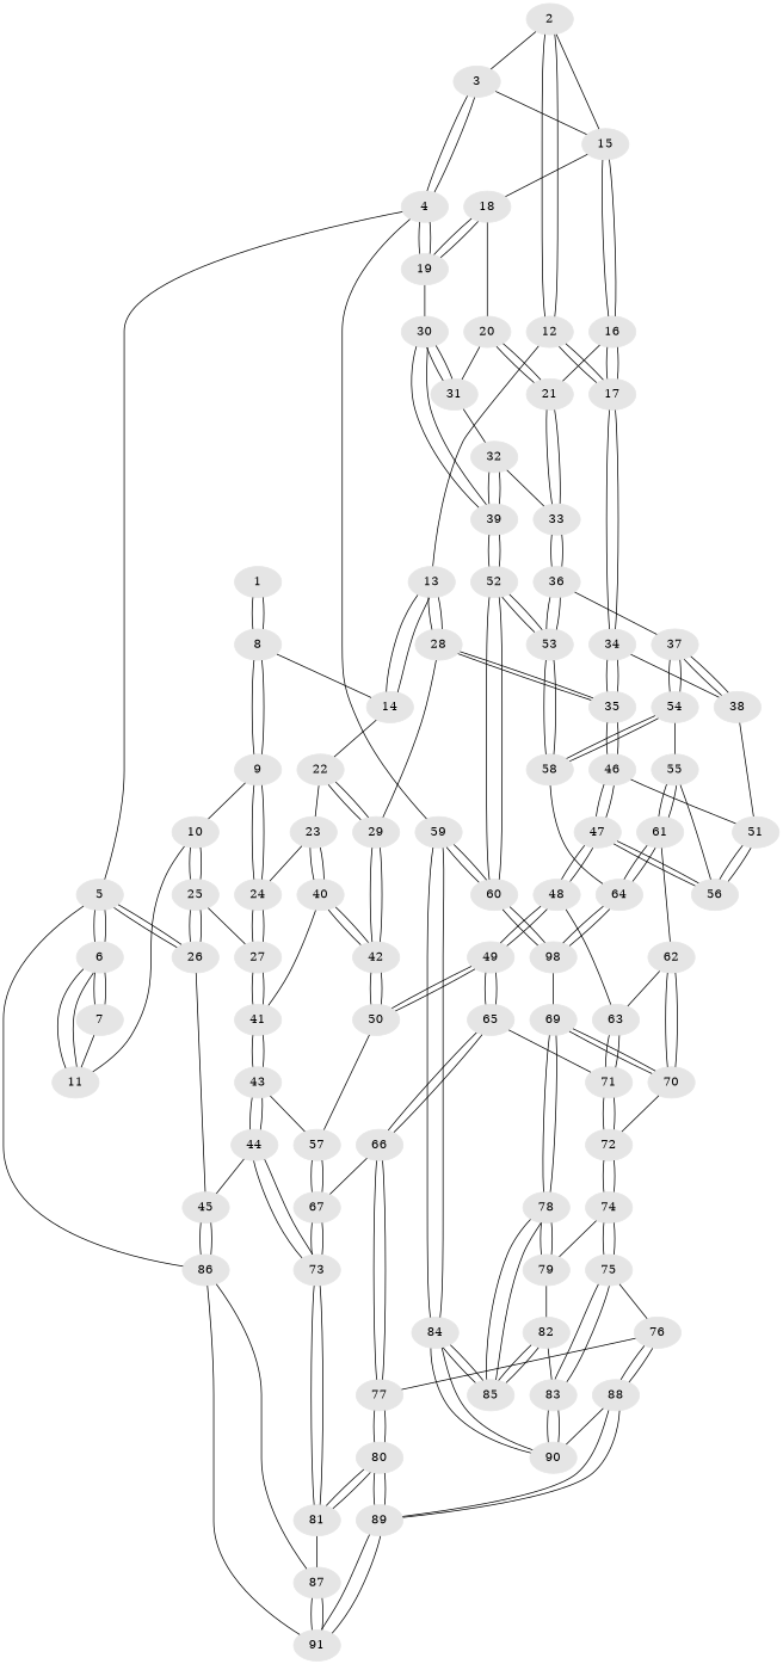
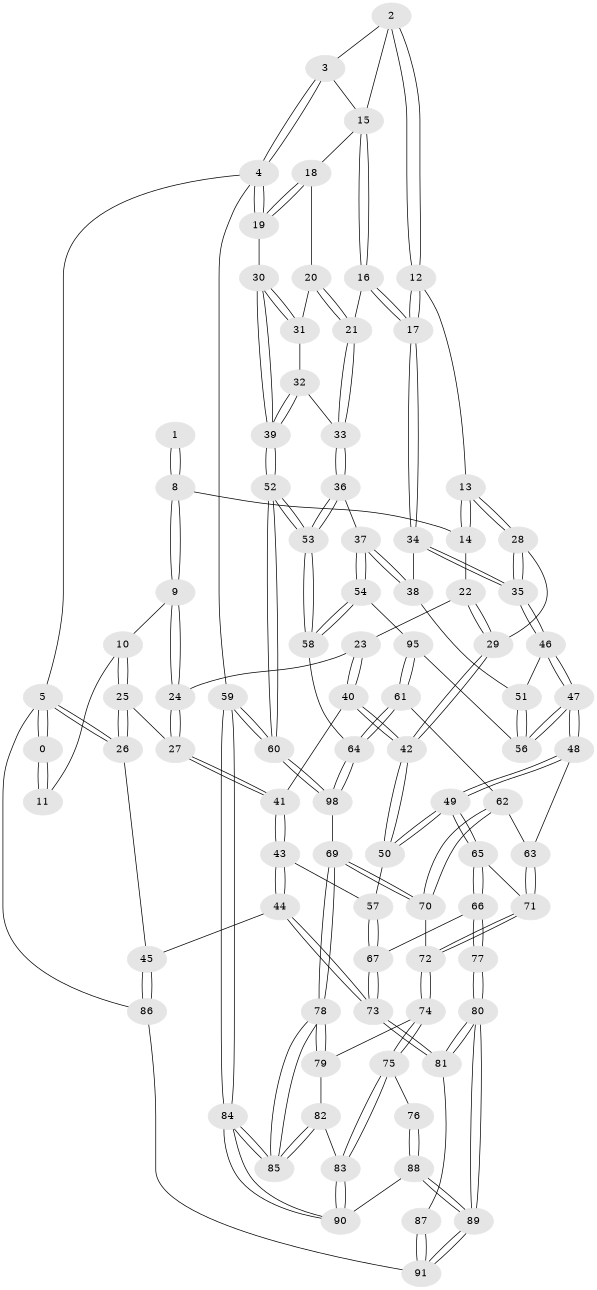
  graph {
    node [color=gray90 style=filled]
    1
    8
    2
    3
    12
    9
    14
    4
    15
    13
    17
    5
    19
    59
    16
    18
-   6
+   6 [label=0]
    26
    86
    30
    60
    84
-   7
    11
    45
    91
    87
    10
    24
    22
    25
    27
    28
    34
    29
    35
    23
    21
    20
    33
    38
    31
    39
    32
    36
    40
    42
    41
    43
    46
    50
    52
    37
    53
    51
    47
    54
    58
-   55
+   55 [label=95]
    56
    44
    57
    73
    67
    81
    48
    49
    63
    65
    71
    66
    n72 [label=98]
    64
    61
    62
    85
    90
    69
    70
    72
    77
    80
    78
    79
    74
    75
    76
    83
    82
    88
    89
    1 -- 8
    1 -- 8
    8 -- 9
    8 -- 9
    8 -- 14
    2 -- 3
    2 -- 12
    2 -- 12
    3 -- 4
    3 -- 4
    3 -- 15
    12 -- 13
    12 -- 17
    12 -- 17
    9 -- 10
    9 -- 24
    9 -- 24
    14 -- 22
    4 -- 5
    4 -- 19
    4 -- 19
    4 -- 59
    15 -- 2
    15 -- 16
    15 -- 16
    15 -- 18
    13 -- 14
    13 -- 14
    13 -- 28
    13 -- 28
    17 -- 34
    17 -- 34
    5 -- 6
    5 -- 6
    5 -- 26
    5 -- 26
    5 -- 86
    19 -- 30
    59 -- 60
    59 -- 60
    59 -- 84
    59 -- 84
    16 -- 17
    16 -- 17
    16 -- 21
    18 -- 19
    18 -- 19
    18 -- 20
-   6 -- 7
-   6 -- 7
    6 -- 11
    6 -- 11
    26 -- 45
    86 -- 91
-   86 -- 87
    30 -- 31
    30 -- 31
    30 -- 39
    30 -- 39
    60 -- n72
    60 -- n72
    84 -- 85
    84 -- 85
    84 -- 90
    84 -- 90
-   7 -- 11
    45 -- 86
    45 -- 86
    87 -- 91
    87 -- 91
    10 -- 11
    10 -- 25
    10 -- 25
    24 -- 27
    24 -- 27
    22 -- 29
    22 -- 29
    22 -- 23
    25 -- 26
    25 -- 26
    25 -- 27
    27 -- 41
    27 -- 41
    28 -- 29
    28 -- 35
    28 -- 35
    34 -- 35
    34 -- 35
    34 -- 38
    29 -- 42
    29 -- 42
    35 -- 46
    35 -- 46
    23 -- 24
    23 -- 40
    23 -- 40
    21 -- 33
    21 -- 33
    20 -- 21
    20 -- 21
    20 -- 31
    33 -- 36
    33 -- 36
    38 -- 51
    31 -- 32
    39 -- 52
    39 -- 52
    32 -- 33
    32 -- 39
    32 -- 39
    36 -- 37
    36 -- 53
    36 -- 53
    40 -- 42
    40 -- 42
    40 -- 41
    42 -- 50
    42 -- 50
    41 -- 43
    41 -- 43
    43 -- 44
    43 -- 44
    43 -- 57
    46 -- 51
    46 -- 47
    46 -- 47
    50 -- 57
    52 -- 60
    52 -- 60
    52 -- 53
    52 -- 53
    37 -- 38
    37 -- 38
    37 -- 54
    37 -- 54
    53 -- 58
    53 -- 58
    51 -- 56
    51 -- 56
    47 -- 56
    47 -- 56
    47 -- 48
    47 -- 48
    54 -- 58
    54 -- 58
    54 -- 55
    58 -- 64
    55 -- 56
    55 -- 61
    55 -- 61
    44 -- 45
    44 -- 73
    44 -- 73
    57 -- 67
    57 -- 67
    73 -- 81
    73 -- 81
    67 -- 73
    67 -- 73
    81 -- 87
    48 -- 49
    48 -- 49
    48 -- 63
    49 -- 50
    49 -- 50
    49 -- 65
    49 -- 65
    63 -- 71
    63 -- 71
    65 -- 71
    65 -- 66
    65 -- 66
    71 -- 72
    71 -- 72
    66 -- 67
    66 -- 77
    66 -- 77
    n72 -- 69
    64 -- n72
    64 -- n72
    61 -- 64
    61 -- 64
    61 -- 62
    62 -- 63
    62 -- 70
    62 -- 70
    69 -- 70
    69 -- 70
    69 -- 78
    69 -- 78
    70 -- 72
    72 -- 74
    72 -- 74
    77 -- 80
    77 -- 80
    80 -- 81
    80 -- 81
    80 -- 89
    80 -- 89
    78 -- 85
    78 -- 85
    78 -- 79
    78 -- 79
    79 -- 82
    74 -- 79
    74 -- 75
    74 -- 75
    75 -- 76
    75 -- 83
    75 -- 83
-   76 -- 77
    76 -- 88
    76 -- 88
    83 -- 90
    83 -- 90
    82 -- 85
    82 -- 85
    82 -- 83
    88 -- 90
    88 -- 89
    88 -- 89
    89 -- 91
    89 -- 91
  }
